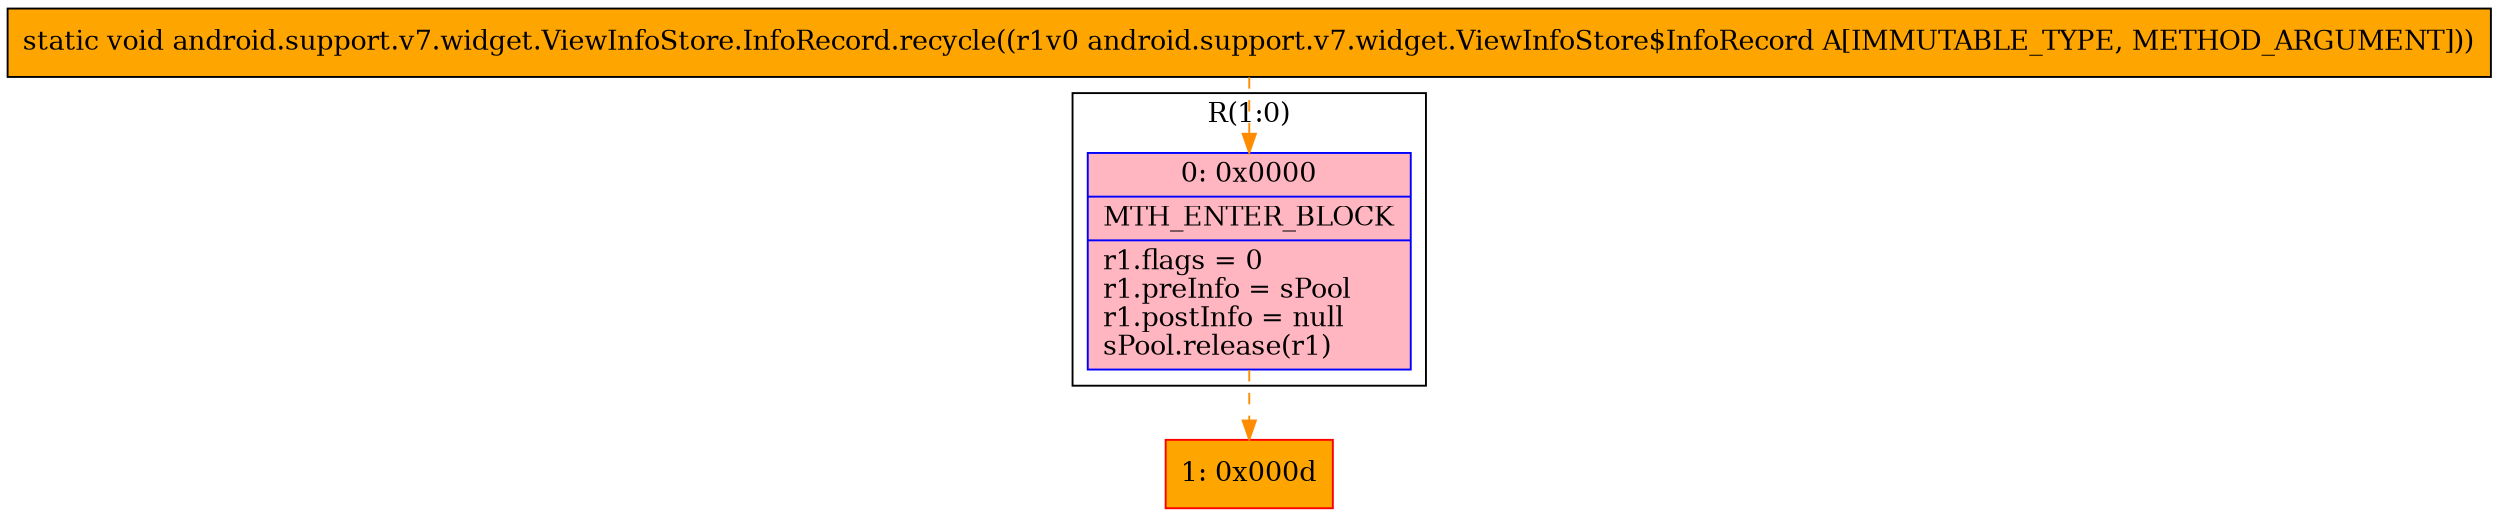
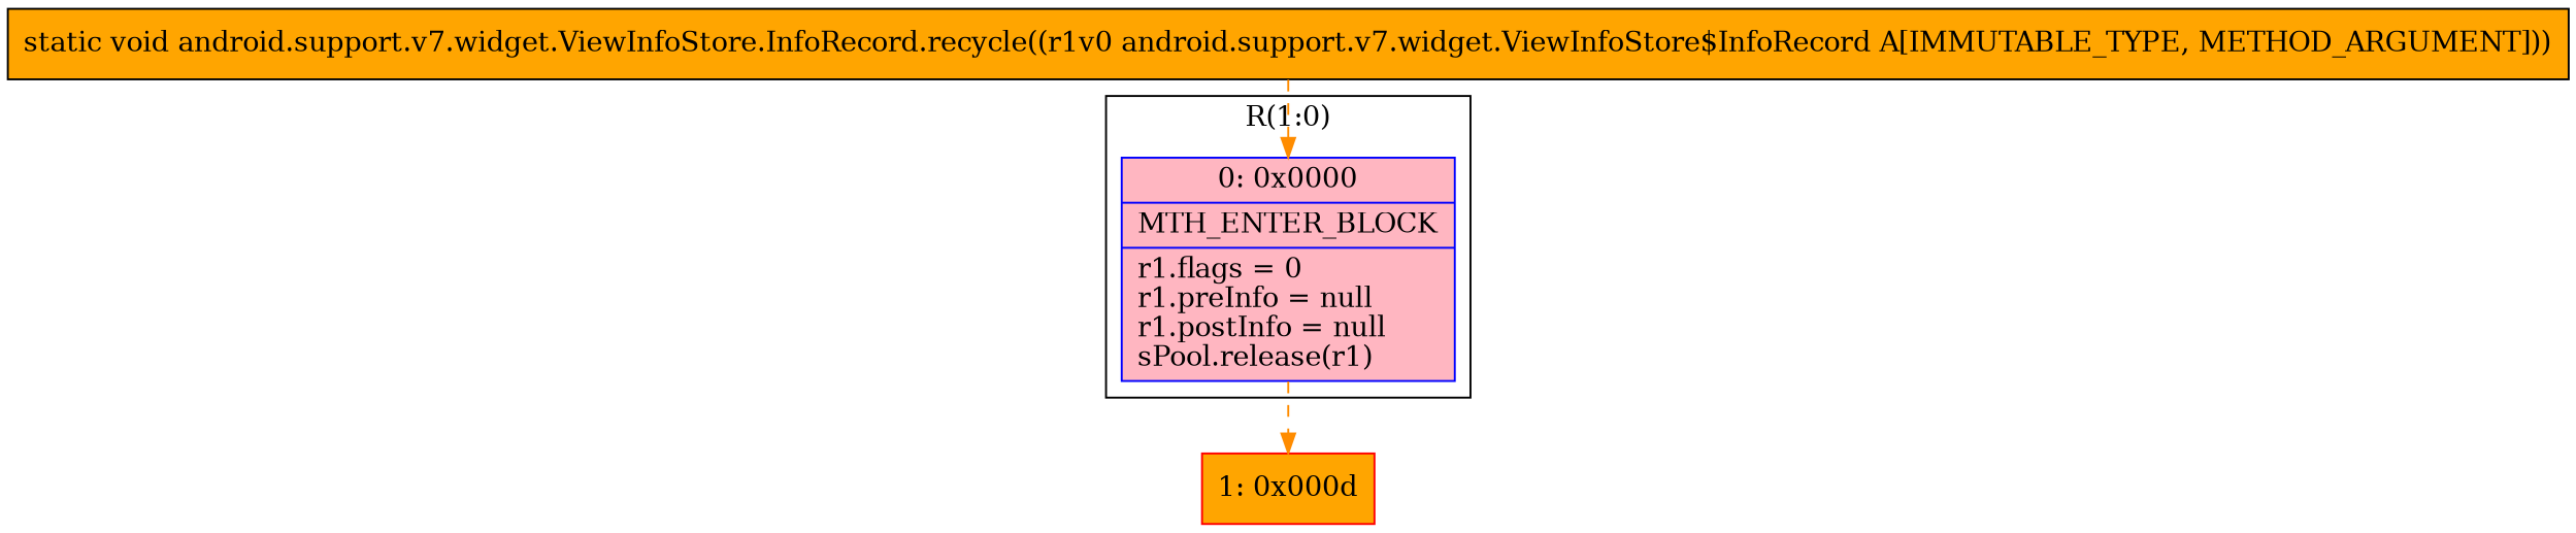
  digraph {
    node [shape=record style=filled fillcolor=orange]
    edge [color=darkorange style=dashed]
-   n1 [color=blue label="{0\:\ 0x0000|MTH_ENTER_BLOCK\l|r1.flags = 0\lr1.preInfo = sPool\lr1.postInfo = null\lsPool.release(r1)\l}" fillcolor=lightpink]
+   n1 [color=blue label="{0\:\ 0x0000|MTH_ENTER_BLOCK\l|r1.flags = 0\lr1.preInfo = null\lr1.postInfo = null\lsPool.release(r1)\l}" fillcolor=lightpink]
    n2 [color=red label="{1\:\ 0x000d}"]
    n3 [label="{static void android.support.v7.widget.ViewInfoStore.InfoRecord.recycle((r1v0 android.support.v7.widget.ViewInfoStore$InfoRecord A[IMMUTABLE_TYPE, METHOD_ARGUMENT])) }"]
    subgraph cluster_1 {
      label="R(1:0)"
      n1
    }
    n1 -> n2
    n3 -> n1
  }
